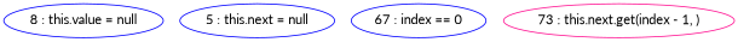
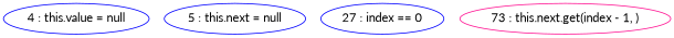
  digraph {
    fontname=Lato
    node [color=blue fontname=Lato]
-   "4 : this.value = null" [label="8 : this.value = null"]
+   "4 : this.value = null"
    "5 : this.next = null"
-   "67 : index == 0"
+   "67 : index == 0" [label="27 : index == 0"]
    "73 : this.next.get(index - 1, )" [color=deeppink]
  }
